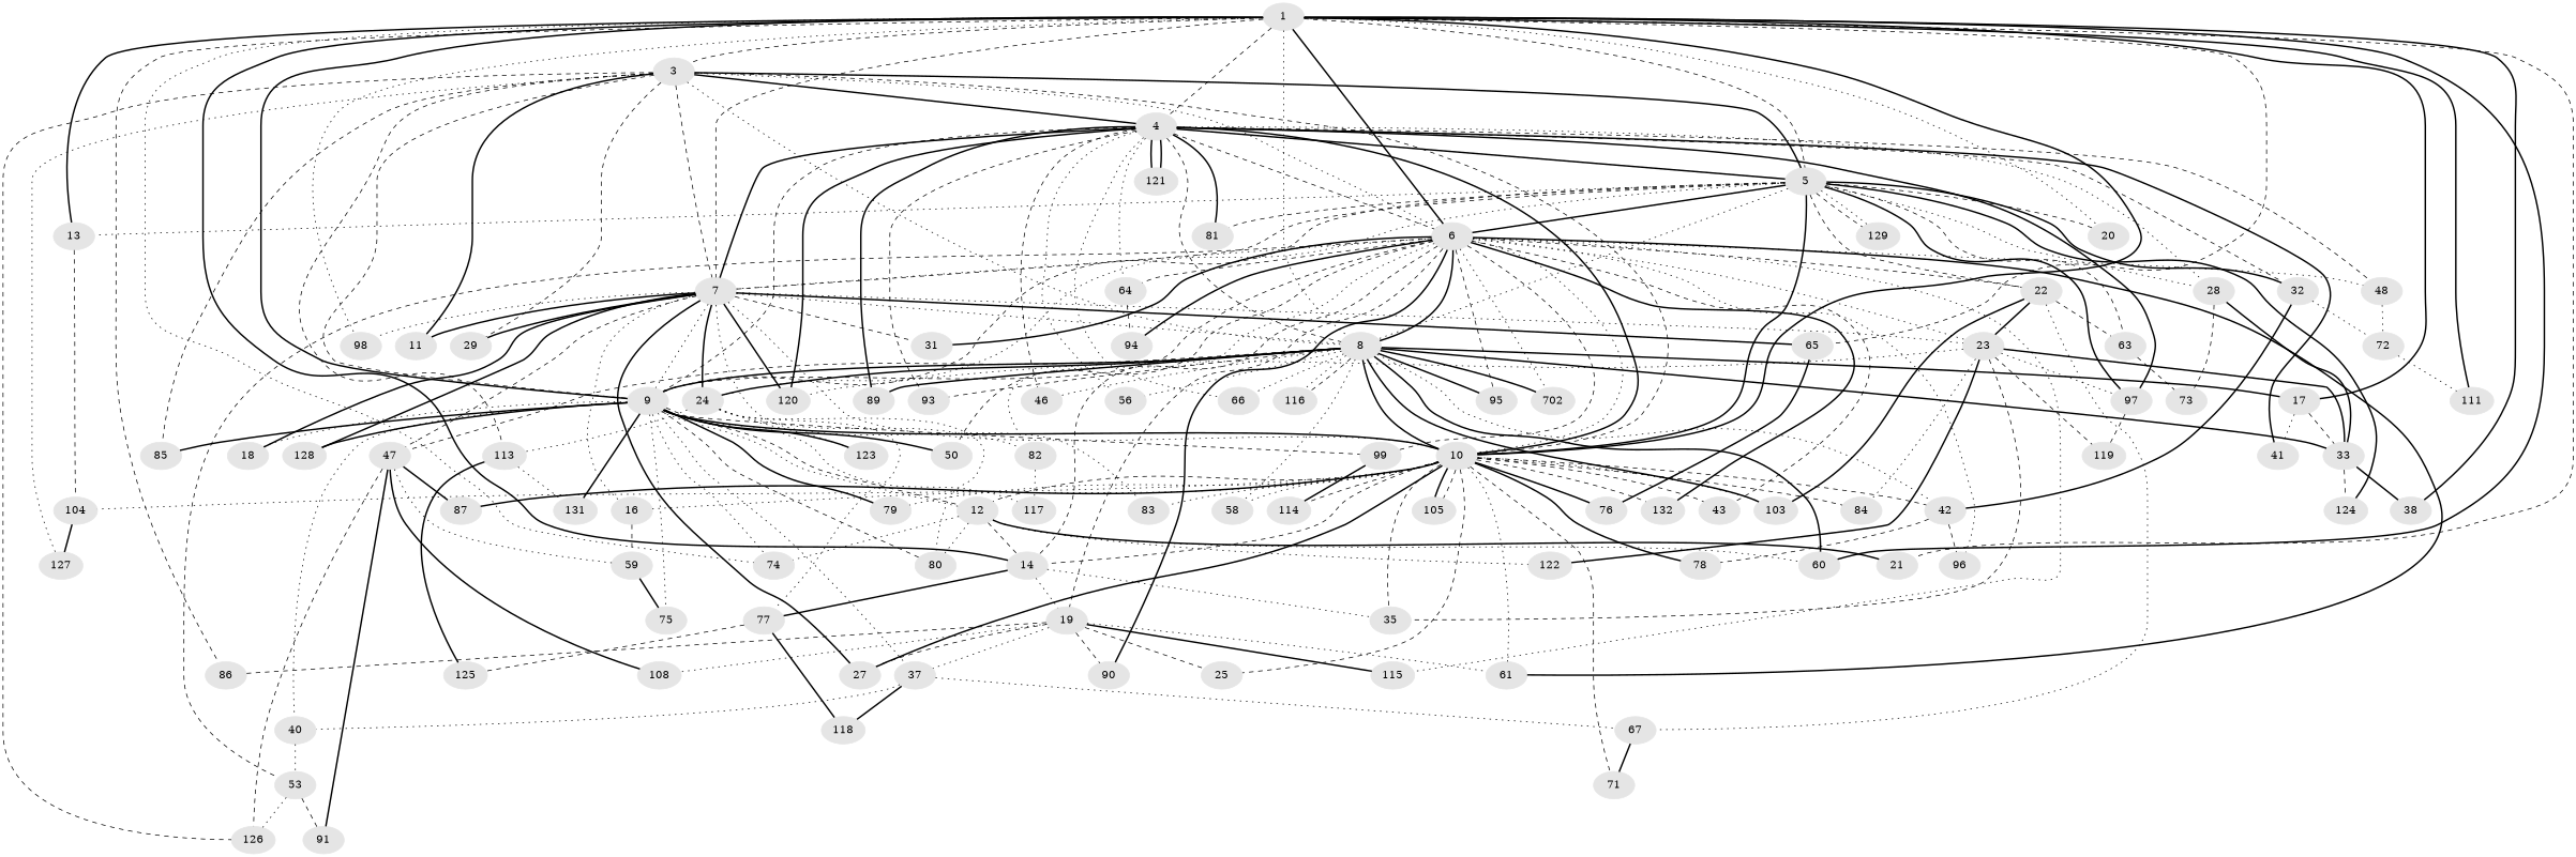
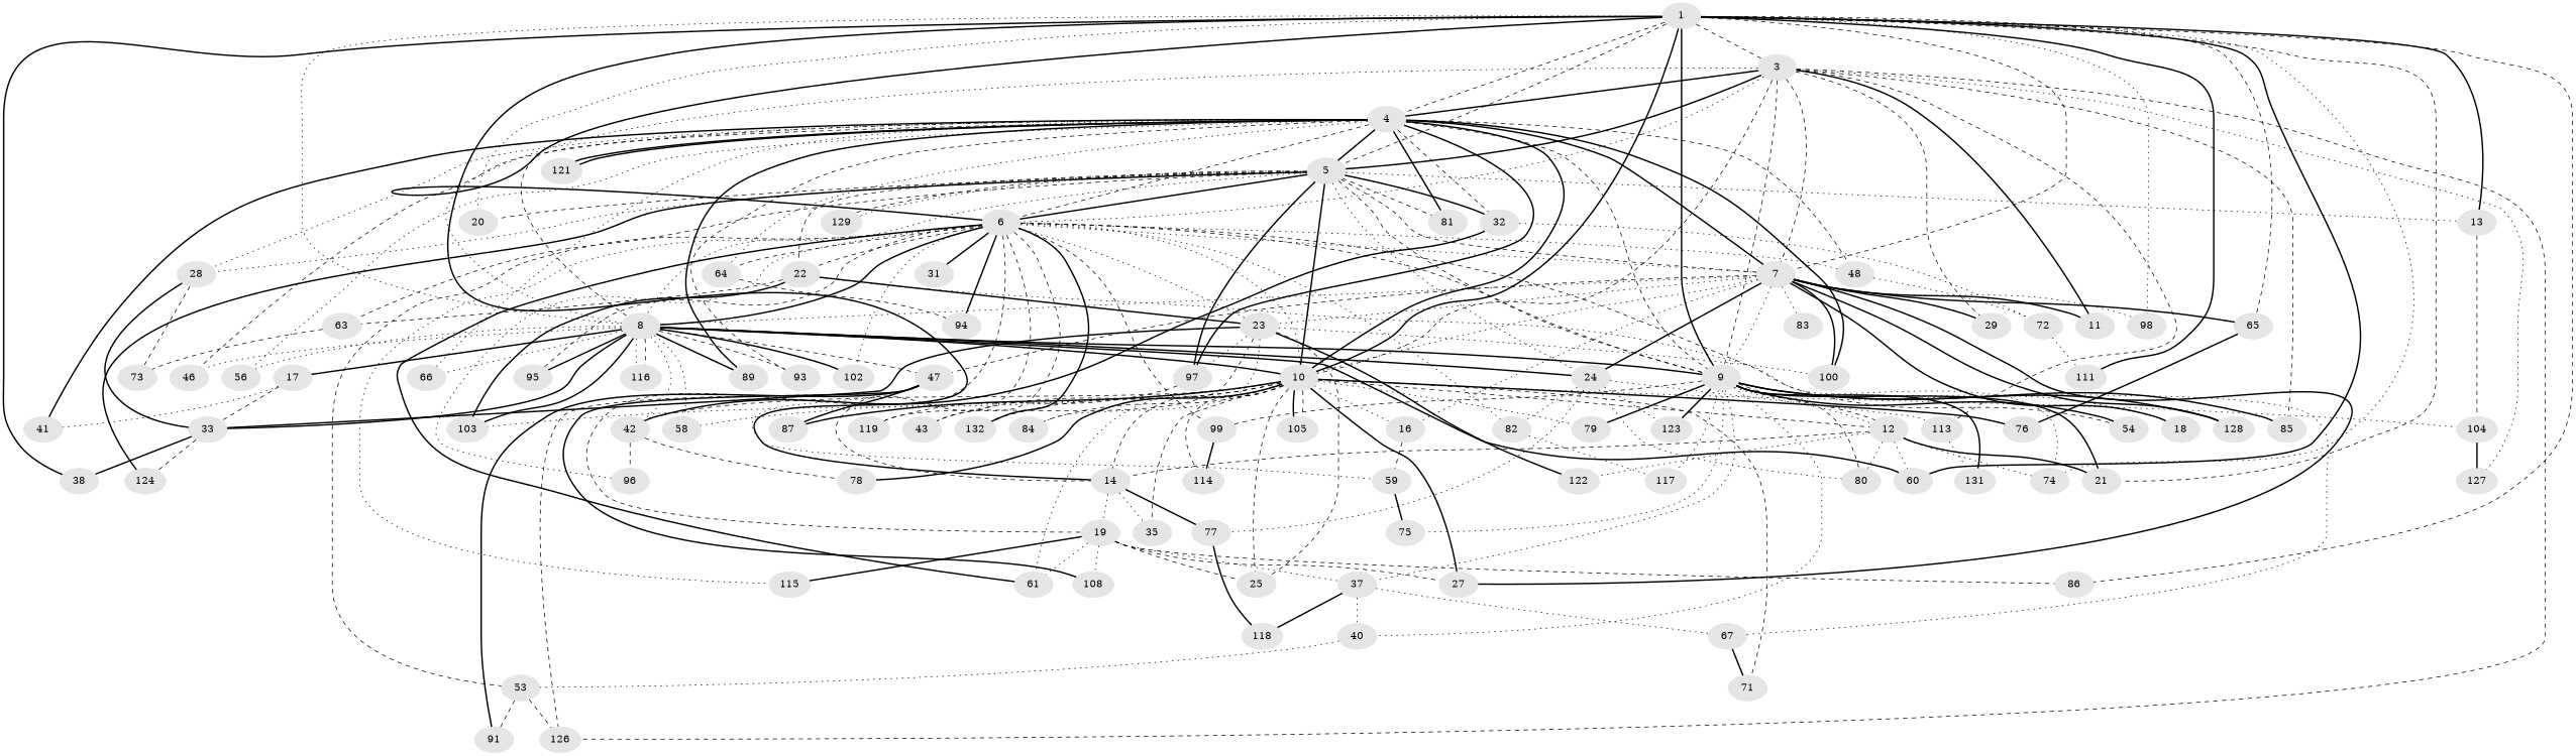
  graph {
    node [color=gray90 style=filled]
    edge [style=bold]
    1 [super="+2"]
    3
    4 [super="+70"]
    5 [super="+26"]
    6 [super="+39"]
    7 [super="+62"]
    8 [super="+36"]
    9 [super="+45"]
    10 [super="+57"]
    13 [super="+30"]
    14 [super="+15"]
    17 [super="+88"]
    20
    21
    38
    60 [super="+133"]
    65
    74 [super="+120"]
    86
    98
    111
    11
    29
    85
    113
    126 [super="+130"]
    127
    28 [super="+112"]
    32 [super="+52"]
    41
    46
    48
    56
    64
    66
    81
    89
    93
    97 [super="+101"]
-   100 [label=120]
+   100
    121
    22 [super="+50"]
    24 [super="+51"]
    63
    124
    129
    23 [super="+34"]
    19 [super="+106"]
    31
    43
    53
-   54 [label=50]
+   54
    61 [super="+110"]
    82
-   90
    94
    95
    96
    99
-   102 [label=702]
+   102
    115
    132
    16
    18
    27
    47 [super="+69"]
    83
    128
    33 [super="+55"]
    42 [super="+68"]
    58
    103 [super="+107"]
    116
    12 [super="+49"]
    37
    40
    75
    79
    80 [super="+92"]
    117
    123
    131
    25 [super="+44"]
    35
    71
    76
    78
    84
    87
    104
    105
    114
    77 [super="+109"]
-   125
    73
    72
    119
    67
    122
    108
    91
    59
    118
    1 -- 3 [style=dashed weight=2]
    1 -- 4 [style=dashed weight=2]
    1 -- 5 [style=dashed weight=2]
    1 -- 6 [weight=2]
    1 -- 7 [style=dashed weight=2]
    1 -- 8 [style=dotted weight=2]
    1 -- 9 [weight=2]
    1 -- 10 [weight=2]
    1 -- 13
    1 -- 14
-   1 -- 17 [weight=2]
    1 -- 20 [style=dotted]
    1 -- 21 [style=dashed]
    1 -- 38
    1 -- 60
    1 -- 65 [style=dashed]
    1 -- 74 [style=dotted]
    1 -- 86 [style=dashed]
    1 -- 98 [style=dotted]
    1 -- 111
    3 -- 4 [weight=2]
    3 -- 5
    3 -- 6 [style=dotted]
    3 -- 7 [style=dashed]
    3 -- 8 [style=dotted]
    3 -- 9 [style=dashed]
    3 -- 10 [style=dashed]
    3 -- 11
    3 -- 29 [style=dashed]
    3 -- 85 [style=dashed]
    3 -- 113 [style=dashed]
    3 -- 126 [style=dashed]
    3 -- 127 [style=dotted]
    4 -- 5
    4 -- 6 [style=dashed]
    4 -- 7
    4 -- 8 [style=dashed]
    4 -- 9 [style=dashed weight=2]
    4 -- 10
    4 -- 28 [style=dotted]
    4 -- 32 [style=dashed]
    4 -- 41
    4 -- 46 [style=dashed]
    4 -- 48 [style=dashed]
    4 -- 56 [style=dotted]
    4 -- 64 [style=dotted]
    4 -- 66 [style=dotted]
    4 -- 81
    4 -- 89
    4 -- 93 [style=dashed]
    4 -- 97
    4 -- 100
    4 -- 121
    4 -- 121
    5 -- 6
    5 -- 7 [style=dashed]
    5 -- 8 [style=dotted]
    5 -- 9 [style=dashed]
    5 -- 10 [weight=2]
    5 -- 13 [style=dotted]
    5 -- 20 [style=dashed]
    5 -- 28 [style=dotted]
    5 -- 32
    5 -- 81 [style=dashed]
    5 -- 97
    5 -- 22 [style=dashed]
    5 -- 24 [style=dotted]
    5 -- 63 [style=dashed]
    5 -- 124
    5 -- 129 [style=dashed]
    5 -- 129 [style=dotted]
    6 -- 7 [style=dotted]
    6 -- 8 [weight=2]
    6 -- 9 [style=dashed]
    6 -- 10 [style=dotted]
    6 -- 14 [style=dashed]
    6 -- 48 [style=dotted]
    6 -- 64 [style=dashed]
    6 -- 22 [style=dashed]
    6 -- 23 [style=dotted]
    6 -- 19 [style=dashed]
    6 -- 31
    6 -- 43 [style=dashed]
    6 -- 53 [style=dashed]
    6 -- 54 [style=dashed]
    6 -- 61
    6 -- 82 [style=dotted]
-   6 -- 90
    6 -- 94
    6 -- 95 [style=dashed]
    6 -- 96 [style=dotted]
    6 -- 99 [style=dashed]
    6 -- 102 [style=dotted]
    6 -- 115 [style=dotted]
    6 -- 132
    7 -- 8 [style=dotted]
    7 -- 9 [style=dotted]
    7 -- 10 [style=dotted weight=2]
    7 -- 65
    7 -- 98 [style=dotted]
    7 -- 11
    7 -- 29
    7 -- 100
    7 -- 24
    7 -- 23 [style=dotted]
-   7 -- 31 [style=dashed]
    7 -- 16 [style=dotted]
    7 -- 18
    7 -- 27
    7 -- 47 [style=dashed weight=2]
    7 -- 83 [style=dotted]
    7 -- 128
    8 -- 9
    8 -- 10
    8 -- 17
    8 -- 60
    8 -- 46 [style=dotted]
    8 -- 56 [style=dotted]
    8 -- 66 [style=dotted]
    8 -- 89
    8 -- 93 [style=dashed]
    8 -- 24
    8 -- 95
    8 -- 102
    8 -- 47 [style=dashed]
    8 -- 33
    8 -- 42 [style=dotted]
    8 -- 58 [style=dotted]
    8 -- 103
    8 -- 116 [style=dotted]
    8 -- 116 [style=dashed]
-   9 -- 10
+   9 -- 21
    9 -- 74 [style=dotted]
    9 -- 85
    9 -- 54
    9 -- 99 [style=dashed]
    9 -- 18 [style=dotted]
    9 -- 128
    9 -- 12 [style=dotted]
    9 -- 12 [style=dashed]
    9 -- 37 [style=dotted]
    9 -- 40 [style=dotted]
    9 -- 75 [style=dotted]
    9 -- 79
    9 -- 80 [style=dashed]
    9 -- 117 [style=dotted]
    9 -- 123
    9 -- 131
    10 -- 14 [style=dashed]
    10 -- 43 [style=dashed]
    10 -- 61 [style=dotted]
    10 -- 132 [style=dashed]
    10 -- 16 [style=dotted]
    10 -- 27
-   10 -- 83 [style=dotted]
    10 -- 42 [style=dashed]
    10 -- 58 [style=dotted]
    10 -- 103 [style=dotted]
    10 -- 12 [style=dashed]
    10 -- 79 [style=dotted]
    10 -- 25 [style=dashed]
    10 -- 35 [style=dashed]
    10 -- 71 [style=dashed]
    10 -- 76
    10 -- 78
    10 -- 84 [style=dashed]
    10 -- 87
    10 -- 104 [style=dotted]
    10 -- 105
    10 -- 105 [style=dashed]
    10 -- 114 [style=dashed]
    13 -- 104 [style=dashed]
    14 -- 19 [style=dotted]
    14 -- 35 [style=dotted]
    14 -- 77 [weight=2]
    17 -- 41 [style=dotted]
    17 -- 33 [style=dashed]
    65 -- 76
    113 -- 131 [style=dotted]
-   113 -- 125
    28 -- 33
    28 -- 73 [style=dashed]
    32 -- 42
    32 -- 72 [style=dotted]
    48 -- 72 [style=dotted]
    64 -- 94 [style=dashed]
    97 -- 119 [style=dashed]
    22 -- 63 [style=dashed]
    22 -- 23
    22 -- 103
    22 -- 67 [style=dotted]
    24 -- 113 [style=dotted]
    24 -- 82 [style=dotted]
    24 -- 80 [style=dotted]
    24 -- 123 [style=dotted]
    24 -- 77 [style=dotted]
    63 -- 73 [style=dashed]
    23 -- 97 [style=dotted]
    23 -- 100 [style=dotted]
    23 -- 33
-   23 -- 35 [style=dashed]
+   23 -- 25 [style=dashed]
    23 -- 84 [style=dotted]
    23 -- 119 [style=dashed]
    23 -- 122
    19 -- 86 [style=dashed]
    19 -- 61 [style=dotted]
-   19 -- 90 [style=dashed]
    19 -- 115
    19 -- 27 [style=dashed]
    19 -- 37 [style=dotted]
    19 -- 25 [style=dashed]
    19 -- 108 [style=dotted]
-   53 -- 126 [style=dotted]
+   53 -- 126 [style=dashed]
    53 -- 91 [style=dashed]
    82 -- 117 [style=dotted]
    99 -- 114
    16 -- 59 [style=dashed]
    47 -- 126 [style=dashed]
    47 -- 87
    47 -- 108
    47 -- 91
    47 -- 59 [style=dotted]
    33 -- 38
    33 -- 124 [style=dashed]
    42 -- 96 [style=dashed]
    42 -- 78 [style=dashed]
    12 -- 14 [style=dashed]
    12 -- 21
    12 -- 60 [style=dotted]
    12 -- 74 [style=dotted]
    12 -- 80 [style=dotted]
    12 -- 122 [style=dotted]
    37 -- 40 [style=dotted]
    37 -- 67 [style=dotted]
    37 -- 118
    40 -- 53 [style=dotted]
    104 -- 127
-   77 -- 125 [style=dashed]
    77 -- 118
    72 -- 111 [style=dotted]
    67 -- 71
    59 -- 75
  }
